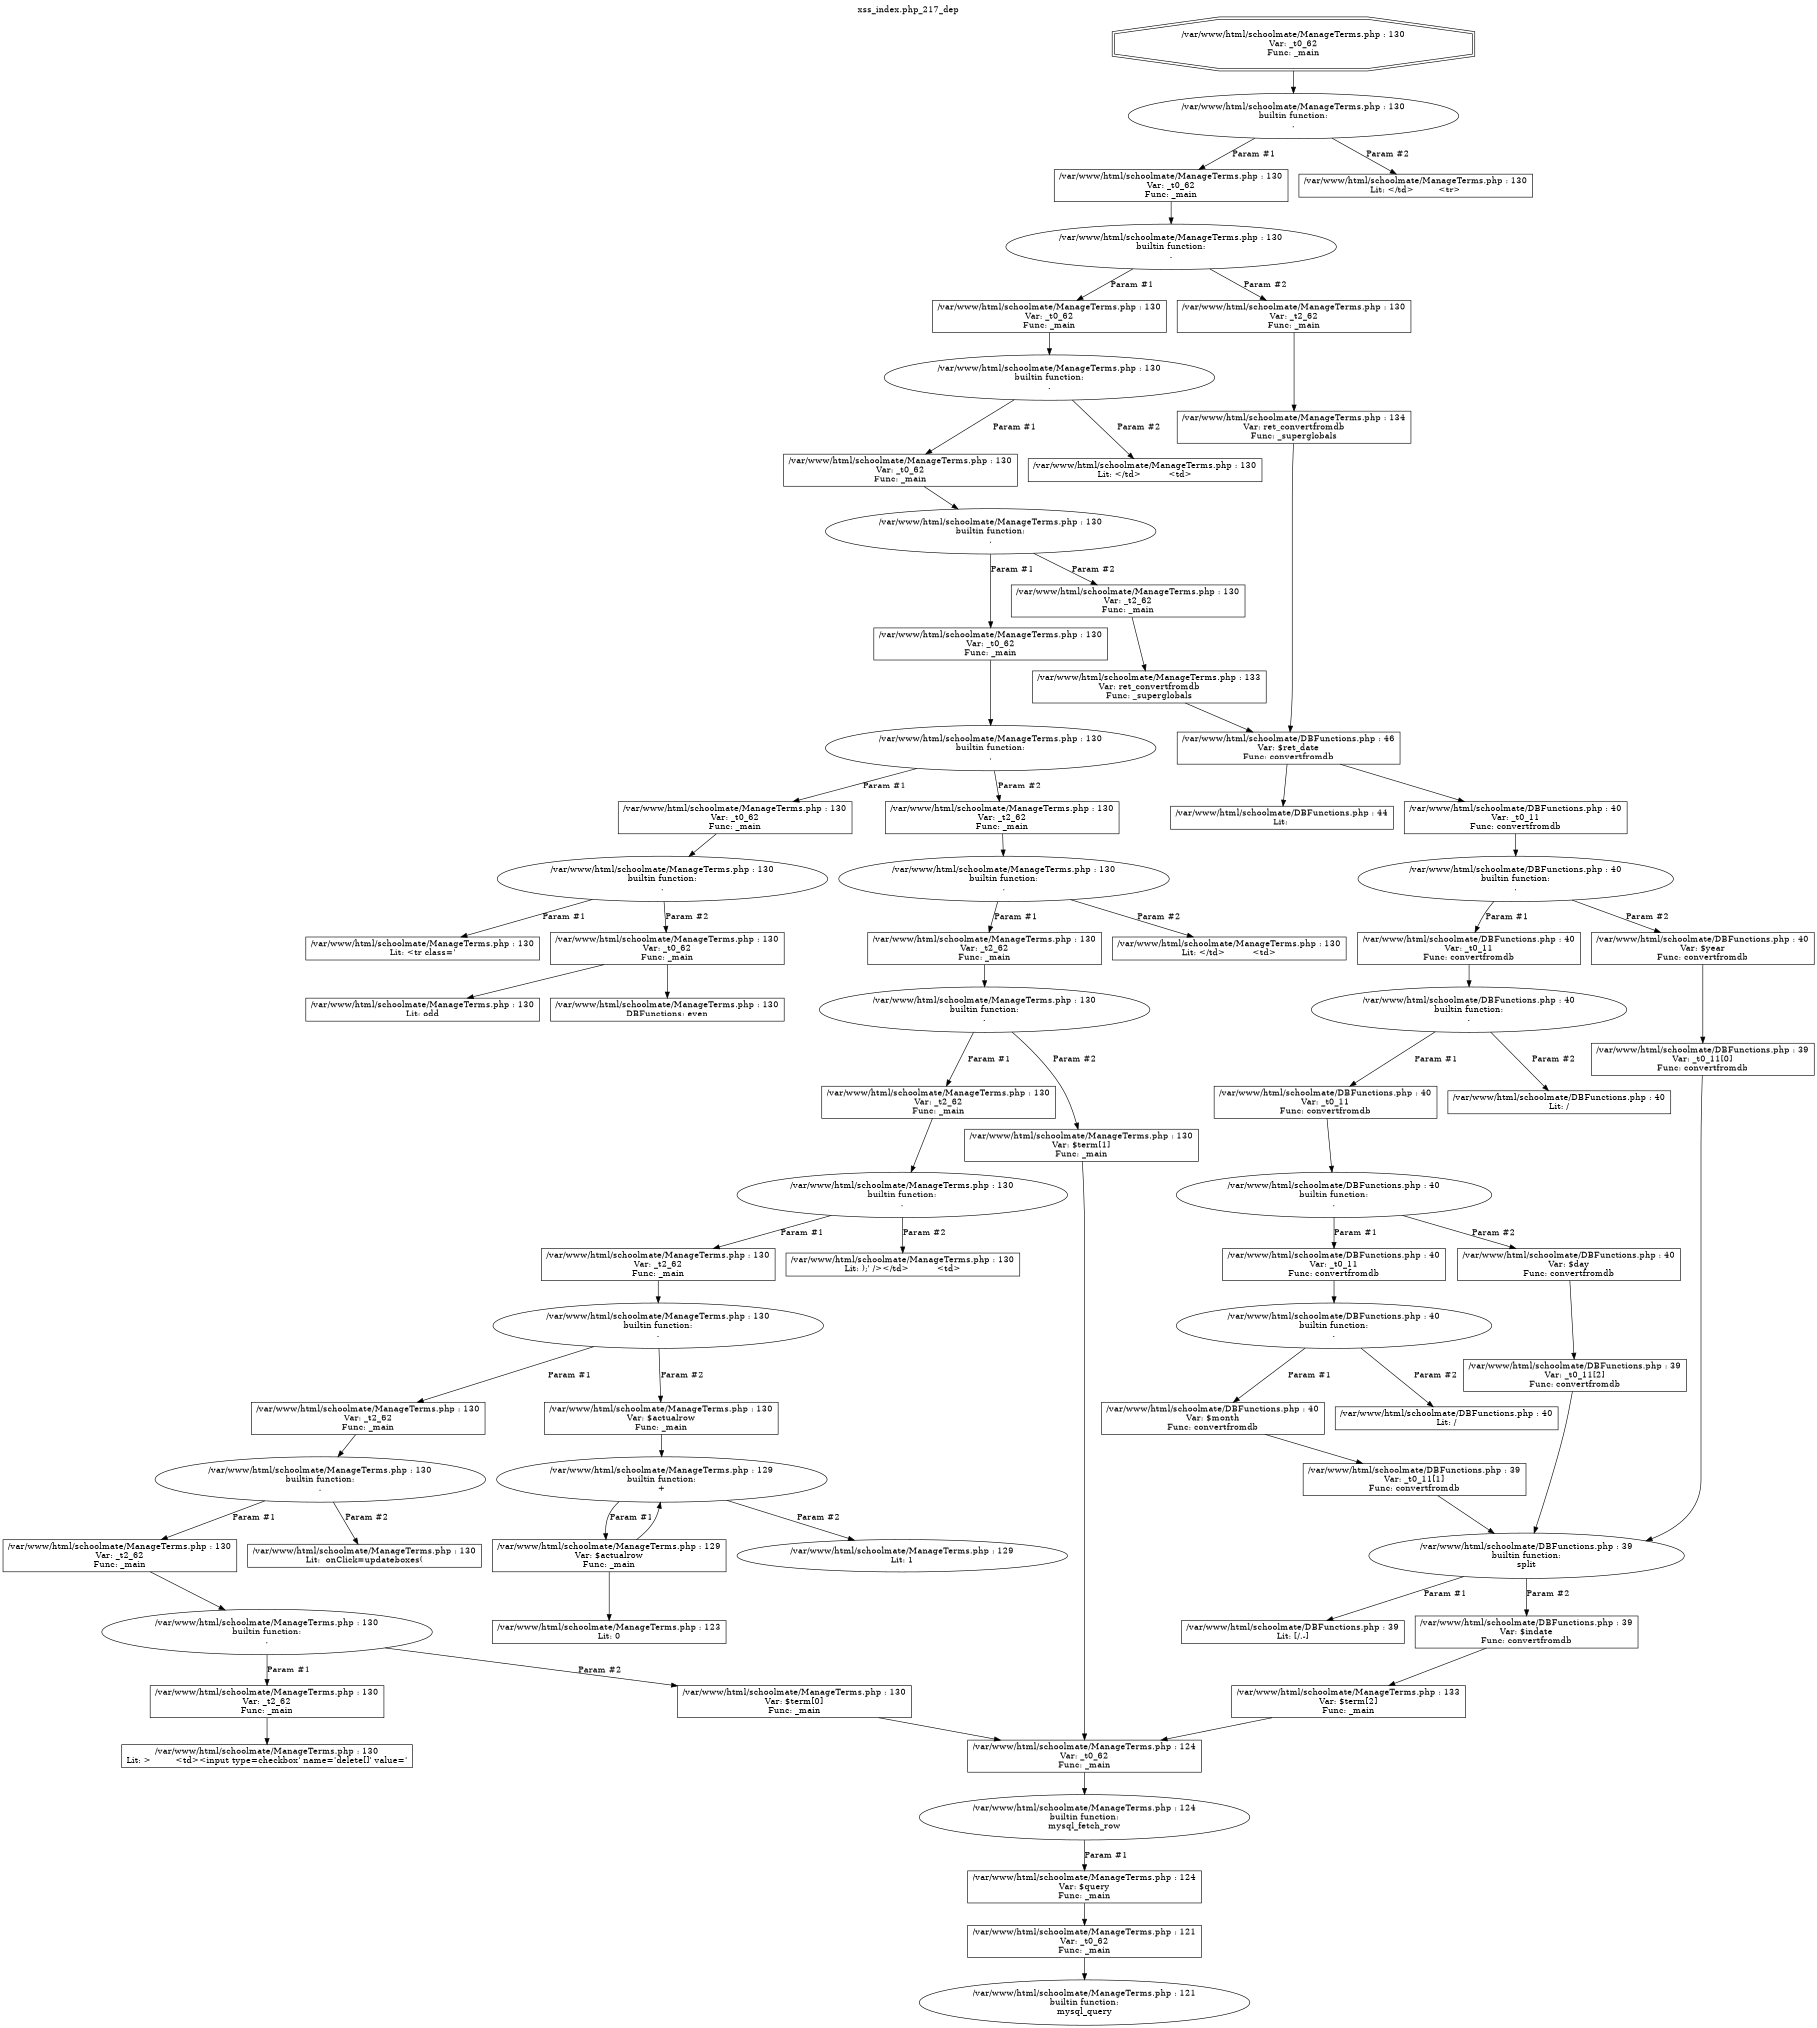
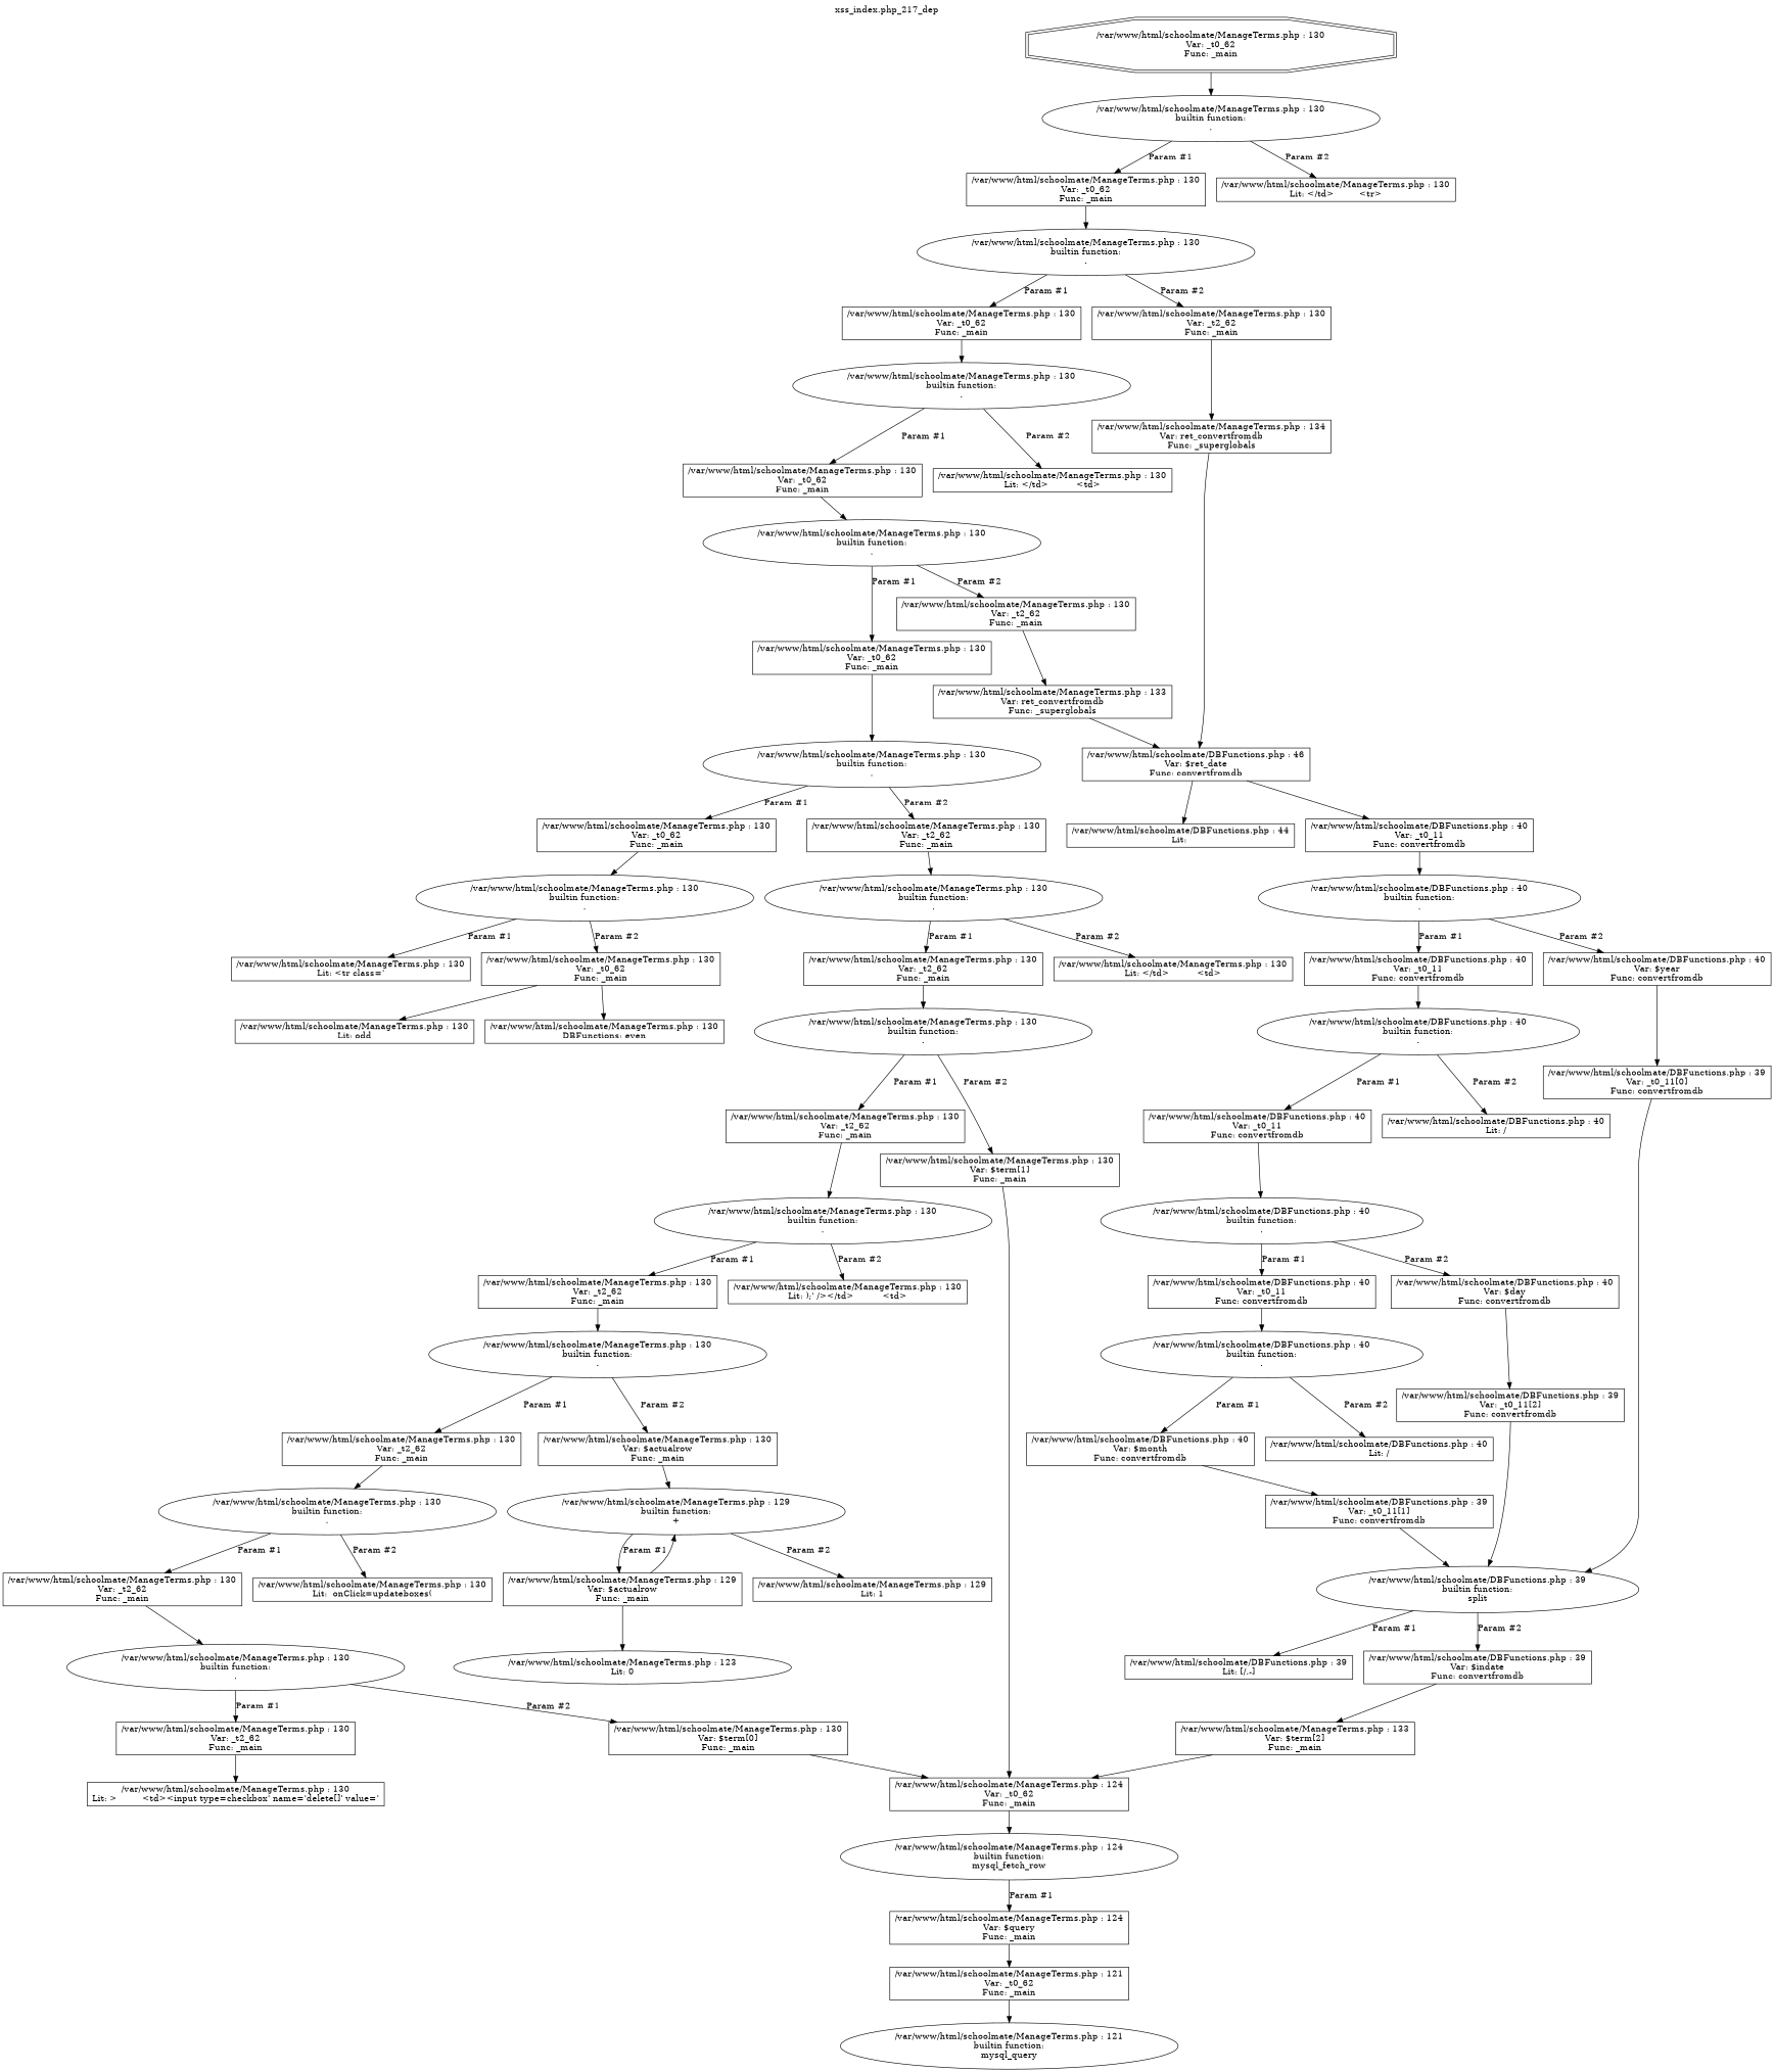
  digraph {
    label="xss_index.php_217_dep"
    labelloc=t
    node [shape=box]
    n1 [label="/var/www/html/schoolmate/ManageTerms.php : 130\nVar: _t0_62\nFunc: _main\n" shape=doubleoctagon]
    n2 [label="/var/www/html/schoolmate/ManageTerms.php : 130\nbuiltin function:\n.\n" shape=ellipse]
    n3 [label="/var/www/html/schoolmate/ManageTerms.php : 130\nVar: _t0_62\nFunc: _main\n"]
    n4 [label="/var/www/html/schoolmate/ManageTerms.php : 130\nLit: </td>	 <tr>\n"]
    n5 [label="/var/www/html/schoolmate/ManageTerms.php : 130\nbuiltin function:\n.\n" shape=ellipse]
    n6 [label="/var/www/html/schoolmate/ManageTerms.php : 130\nVar: _t0_62\nFunc: _main\n"]
    n7 [label="/var/www/html/schoolmate/ManageTerms.php : 130\nVar: _t2_62\nFunc: _main\n"]
    n8 [label="/var/www/html/schoolmate/ManageTerms.php : 130\nbuiltin function:\n.\n" shape=ellipse]
    n9 [label="/var/www/html/schoolmate/ManageTerms.php : 134\nVar: ret_convertfromdb\nFunc: _superglobals\n"]
    n10 [label="/var/www/html/schoolmate/ManageTerms.php : 130\nVar: _t0_62\nFunc: _main\n"]
    n11 [label="/var/www/html/schoolmate/ManageTerms.php : 130\nLit: </td>	  <td>\n"]
    n12 [label="/var/www/html/schoolmate/ManageTerms.php : 130\nbuiltin function:\n.\n" shape=ellipse]
    n13 [label="/var/www/html/schoolmate/ManageTerms.php : 130\nVar: _t0_62\nFunc: _main\n"]
    n14 [label="/var/www/html/schoolmate/ManageTerms.php : 130\nVar: _t2_62\nFunc: _main\n"]
    n15 [label="/var/www/html/schoolmate/ManageTerms.php : 130\nbuiltin function:\n.\n" shape=ellipse]
    n16 [label="/var/www/html/schoolmate/ManageTerms.php : 133\nVar: ret_convertfromdb\nFunc: _superglobals\n"]
    n17 [label="/var/www/html/schoolmate/ManageTerms.php : 130\nVar: _t0_62\nFunc: _main\n"]
    n18 [label="/var/www/html/schoolmate/ManageTerms.php : 130\nVar: _t2_62\nFunc: _main\n"]
    n19 [label="/var/www/html/schoolmate/ManageTerms.php : 130\nbuiltin function:\n.\n" shape=ellipse]
    n20 [label="/var/www/html/schoolmate/ManageTerms.php : 130\nbuiltin function:\n.\n" shape=ellipse]
    n21 [label="/var/www/html/schoolmate/ManageTerms.php : 130\nLit: <tr class='\n"]
    n22 [label="/var/www/html/schoolmate/ManageTerms.php : 130\nVar: _t0_62\nFunc: _main\n"]
    n23 [label="/var/www/html/schoolmate/ManageTerms.php : 130\nLit: odd\n"]
    n24 [label="/var/www/html/schoolmate/ManageTerms.php : 130\nDBFunctions: even\n"]
    n25 [label="/var/www/html/schoolmate/ManageTerms.php : 130\nVar: _t2_62\nFunc: _main\n"]
    n26 [label="/var/www/html/schoolmate/ManageTerms.php : 130\nLit: </td>	  <td>\n"]
    n27 [label="/var/www/html/schoolmate/ManageTerms.php : 130\nbuiltin function:\n.\n" shape=ellipse]
    n28 [label="/var/www/html/schoolmate/ManageTerms.php : 130\nVar: _t2_62\nFunc: _main\n"]
    n29 [label="/var/www/html/schoolmate/ManageTerms.php : 130\nVar: $term[1]\nFunc: _main\n"]
    n30 [label="/var/www/html/schoolmate/ManageTerms.php : 130\nbuiltin function:\n.\n" shape=ellipse]
    n31 [label="/var/www/html/schoolmate/ManageTerms.php : 124\nVar: _t0_62\nFunc: _main\n"]
    n32 [label="/var/www/html/schoolmate/ManageTerms.php : 130\nVar: _t2_62\nFunc: _main\n"]
    n33 [label="/var/www/html/schoolmate/ManageTerms.php : 130\nLit: );' /></td>	  <td>\n"]
    n34 [label="/var/www/html/schoolmate/ManageTerms.php : 130\nbuiltin function:\n.\n" shape=ellipse]
    n35 [label="/var/www/html/schoolmate/ManageTerms.php : 130\nVar: _t2_62\nFunc: _main\n"]
    n36 [label="/var/www/html/schoolmate/ManageTerms.php : 130\nVar: $actualrow\nFunc: _main\n"]
    n37 [label="/var/www/html/schoolmate/ManageTerms.php : 130\nbuiltin function:\n.\n" shape=ellipse]
    n38 [label="/var/www/html/schoolmate/ManageTerms.php : 129\nbuiltin function:\n+\n" shape=ellipse]
    n39 [label="/var/www/html/schoolmate/ManageTerms.php : 130\nVar: _t2_62\nFunc: _main\n"]
    n40 [label="/var/www/html/schoolmate/ManageTerms.php : 130\nLit:  onClick=updateboxes(\n"]
    n41 [label="/var/www/html/schoolmate/ManageTerms.php : 130\nbuiltin function:\n.\n" shape=ellipse]
    n42 [label="/var/www/html/schoolmate/ManageTerms.php : 130\nVar: _t2_62\nFunc: _main\n"]
    n43 [label="/var/www/html/schoolmate/ManageTerms.php : 130\nVar: $term[0]\nFunc: _main\n"]
    n44 [label="/var/www/html/schoolmate/ManageTerms.php : 130\nLit: >	  <td><input type=checkbox' name='delete[]' value='\n"]
    n45 [label="/var/www/html/schoolmate/ManageTerms.php : 124\nbuiltin function:\nmysql_fetch_row\n" shape=ellipse]
    n46 [label="/var/www/html/schoolmate/ManageTerms.php : 124\nVar: $query\nFunc: _main\n"]
    n47 [label="/var/www/html/schoolmate/ManageTerms.php : 121\nVar: _t0_62\nFunc: _main\n"]
    n48 [label="/var/www/html/schoolmate/ManageTerms.php : 121\nbuiltin function:\nmysql_query\n" shape=ellipse]
    n49 [label="/var/www/html/schoolmate/ManageTerms.php : 129\nVar: $actualrow\nFunc: _main\n"]
-   n50 [label="/var/www/html/schoolmate/ManageTerms.php : 129\nLit: 1\n" shape=ellipse]
-   n51 [label="/var/www/html/schoolmate/ManageTerms.php : 123\nLit: 0\n"]
+   n50 [label="/var/www/html/schoolmate/ManageTerms.php : 129\nLit: 1\n"]
+   n51 [label="/var/www/html/schoolmate/ManageTerms.php : 123\nLit: 0\n" shape=ellipse]
    n52 [label="/var/www/html/schoolmate/DBFunctions.php : 46\nVar: $ret_date\nFunc: convertfromdb\n"]
    n53 [label="/var/www/html/schoolmate/DBFunctions.php : 44\nLit: \n"]
    n54 [label="/var/www/html/schoolmate/DBFunctions.php : 40\nVar: _t0_11\nFunc: convertfromdb\n"]
    n55 [label="/var/www/html/schoolmate/DBFunctions.php : 40\nbuiltin function:\n.\n" shape=ellipse]
    n56 [label="/var/www/html/schoolmate/DBFunctions.php : 40\nVar: _t0_11\nFunc: convertfromdb\n"]
    n57 [label="/var/www/html/schoolmate/DBFunctions.php : 40\nVar: $year\nFunc: convertfromdb\n"]
    n58 [label="/var/www/html/schoolmate/DBFunctions.php : 40\nbuiltin function:\n.\n" shape=ellipse]
    n59 [label="/var/www/html/schoolmate/DBFunctions.php : 39\nVar: _t0_11[0]\nFunc: convertfromdb\n"]
    n60 [label="/var/www/html/schoolmate/DBFunctions.php : 40\nVar: _t0_11\nFunc: convertfromdb\n"]
    n61 [label="/var/www/html/schoolmate/DBFunctions.php : 40\nLit: /\n"]
    n62 [label="/var/www/html/schoolmate/DBFunctions.php : 40\nbuiltin function:\n.\n" shape=ellipse]
    n63 [label="/var/www/html/schoolmate/DBFunctions.php : 40\nVar: _t0_11\nFunc: convertfromdb\n"]
    n64 [label="/var/www/html/schoolmate/DBFunctions.php : 40\nVar: $day\nFunc: convertfromdb\n"]
    n65 [label="/var/www/html/schoolmate/DBFunctions.php : 40\nbuiltin function:\n.\n" shape=ellipse]
    n66 [label="/var/www/html/schoolmate/DBFunctions.php : 39\nVar: _t0_11[2]\nFunc: convertfromdb\n"]
    n67 [label="/var/www/html/schoolmate/DBFunctions.php : 40\nVar: $month\nFunc: convertfromdb\n"]
    n68 [label="/var/www/html/schoolmate/DBFunctions.php : 40\nLit: /\n"]
    n69 [label="/var/www/html/schoolmate/DBFunctions.php : 39\nVar: _t0_11[1]\nFunc: convertfromdb\n"]
    n70 [label="/var/www/html/schoolmate/DBFunctions.php : 39\nbuiltin function:\nsplit\n" shape=ellipse]
    n71 [label="/var/www/html/schoolmate/DBFunctions.php : 39\nLit: [/.-]\n"]
    n72 [label="/var/www/html/schoolmate/DBFunctions.php : 39\nVar: $indate\nFunc: convertfromdb\n"]
    n73 [label="/var/www/html/schoolmate/ManageTerms.php : 133\nVar: $term[2]\nFunc: _main\n"]
    n1 -> n2
    n2 -> n3 [label="Param #1"]
    n2 -> n4 [label="Param #2"]
    n3 -> n5
    n5 -> n6 [label="Param #1"]
    n5 -> n7 [label="Param #2"]
    n6 -> n8
    n7 -> n9
    n8 -> n10 [label="Param #1"]
    n8 -> n11 [label="Param #2"]
    n9 -> n52
    n10 -> n12
    n12 -> n13 [label="Param #1"]
    n12 -> n14 [label="Param #2"]
    n13 -> n15
    n14 -> n16
    n15 -> n17 [label="Param #1"]
    n15 -> n18 [label="Param #2"]
    n16 -> n52
    n17 -> n19
    n18 -> n20
    n19 -> n21 [label="Param #1"]
    n19 -> n22 [label="Param #2"]
    n20 -> n25 [label="Param #1"]
    n20 -> n26 [label="Param #2"]
    n22 -> n23
    n22 -> n24
    n25 -> n27
    n27 -> n28 [label="Param #1"]
    n27 -> n29 [label="Param #2"]
    n28 -> n30
    n29 -> n31
    n30 -> n32 [label="Param #1"]
    n30 -> n33 [label="Param #2"]
    n31 -> n45
    n32 -> n34
    n34 -> n35 [label="Param #1"]
    n34 -> n36 [label="Param #2"]
    n35 -> n37
    n36 -> n38
    n37 -> n39 [label="Param #1"]
    n37 -> n40 [label="Param #2"]
    n38 -> n49 [label="Param #1"]
    n38 -> n50 [label="Param #2"]
    n39 -> n41
    n41 -> n42 [label="Param #1"]
    n41 -> n43 [label="Param #2"]
    n42 -> n44
    n43 -> n31
    n45 -> n46 [label="Param #1"]
    n46 -> n47
    n47 -> n48
    n49 -> n38
    n49 -> n51
    n52 -> n53
    n52 -> n54
    n54 -> n55
    n55 -> n56 [label="Param #1"]
    n55 -> n57 [label="Param #2"]
    n56 -> n58
    n57 -> n59
    n58 -> n60 [label="Param #1"]
    n58 -> n61 [label="Param #2"]
    n59 -> n70
    n60 -> n62
    n62 -> n63 [label="Param #1"]
    n62 -> n64 [label="Param #2"]
    n63 -> n65
    n64 -> n66
    n65 -> n67 [label="Param #1"]
    n65 -> n68 [label="Param #2"]
    n66 -> n70
    n67 -> n69
    n69 -> n70
    n70 -> n71 [label="Param #1"]
    n70 -> n72 [label="Param #2"]
    n72 -> n73
    n73 -> n31
  }
